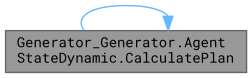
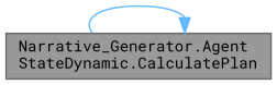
  digraph {
    rankdir=RL
    fontname="Roboto Mono"
-   n1 [color=gray40 fillcolor=grey60 fontcolor=black fontname="Roboto Mono" fontsize=10 height=0.2 label="Generator_Generator.Agent\lStateDynamic.CalculatePlan" shape=box style=filled width=0.4]
+   n1 [color=gray40 fillcolor=grey60 fontcolor=black fontname="Roboto Mono" fontsize=10 height=0.2 label="Narrative_Generator.Agent\lStateDynamic.CalculatePlan" shape=box style=filled width=0.4]
    n1 -> n1 [color=steelblue1 dir=back fontname="Roboto Mono" fontsize=10 labelfontname=Helvetica labelfontsize=10 style=solid]
  }
